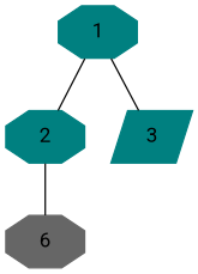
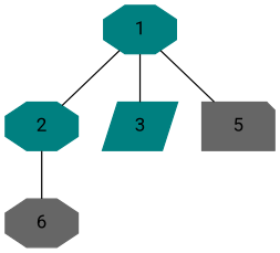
  graph {
    fontname=Roboto
    node [color=teal style=filled shape=octagon fontname=Roboto]
    edge [fontname=Roboto]
    2 [super="+4+7+8+16"]
    1
    3 [super="+10+12+18" shape=parallelogram]
+   5 [color=gray40 super="+15+19" shape=note]
    6 [color=gray40 super="+9+13"]
    2 -- 6
    1 -- 2
    1 -- 3
+   1 -- 5
  }
